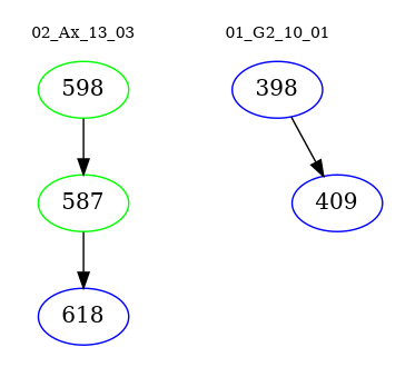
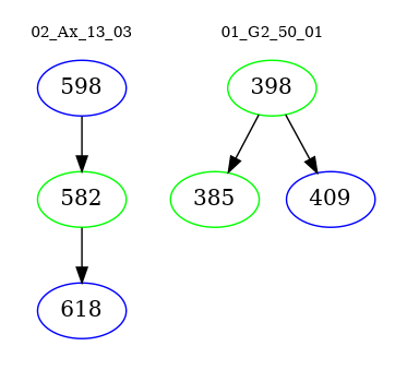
  digraph {
    node [color=blue]
    edge [color=black]
-   n1 [color=green label=598]
-   n2 [color=green label=587]
+   n1 [label=598]
+   n2 [color=green label=582]
    n3 [label=618]
-   n4 [label=398]
+   n4 [color=green label=398]
+   n5 [color=green label=385]
    n6 [label=409]
    subgraph cluster_1 {
      color=white
      fontsize=10
      label="02_Ax_13_03"
      n1
      n2
      n3
    }
    subgraph cluster_2 {
      color=white
      fontsize=10
-     label="01_G2_10_01"
+     label="01_G2_50_01"
      n4
+     n5
      n6
    }
    n1 -> n2
    n2 -> n3
+   n4 -> n5
    n4 -> n6
  }
